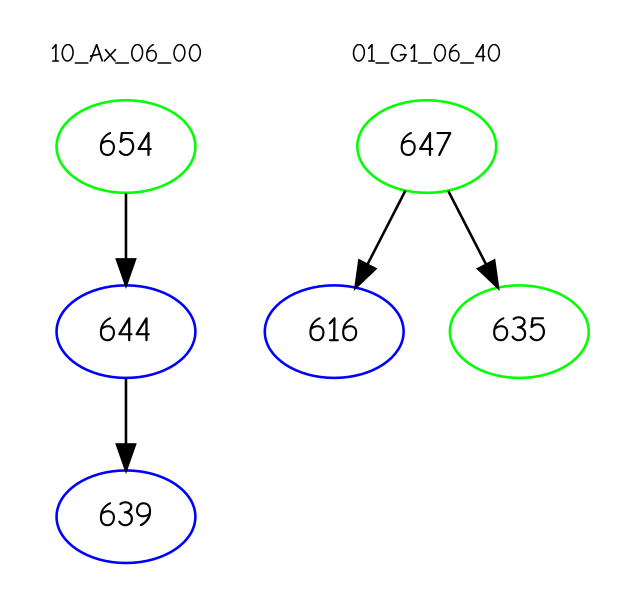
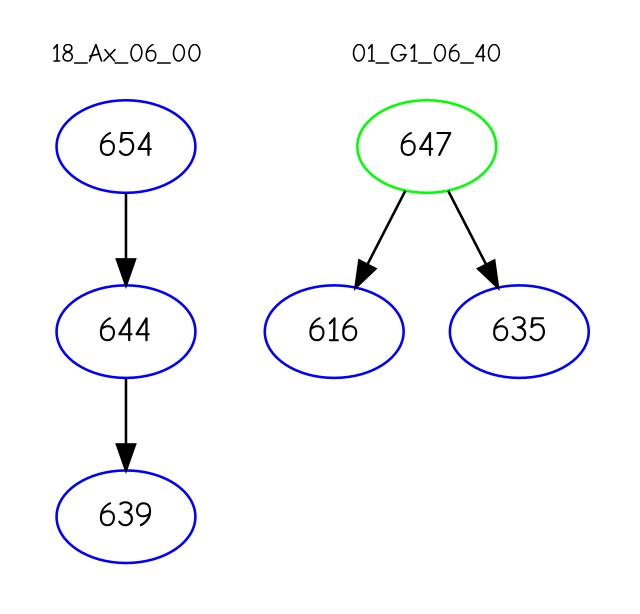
  digraph {
    fontname="Comic Neue"
    node [color=blue fontname="Comic Neue"]
    edge [color=black fontname="Comic Neue"]
-   n1 [color=green label=654]
+   n1 [label=654]
    n2 [label=644]
    n3 [label=639]
    n4 [color=green label=647]
    n5 [label=616]
-   n6 [color=green label=635]
+   n6 [label=635]
    subgraph cluster_1 {
      color=white
      fontsize=10
-     label="10_Ax_06_00"
+     label="18_Ax_06_00"
      n1
      n2
      n3
    }
    subgraph cluster_2 {
      color=white
      fontsize=10
      label="01_G1_06_40"
      n4
      n5
      n6
    }
    n1 -> n2
    n2 -> n3
    n4 -> n5
    n4 -> n6
  }
